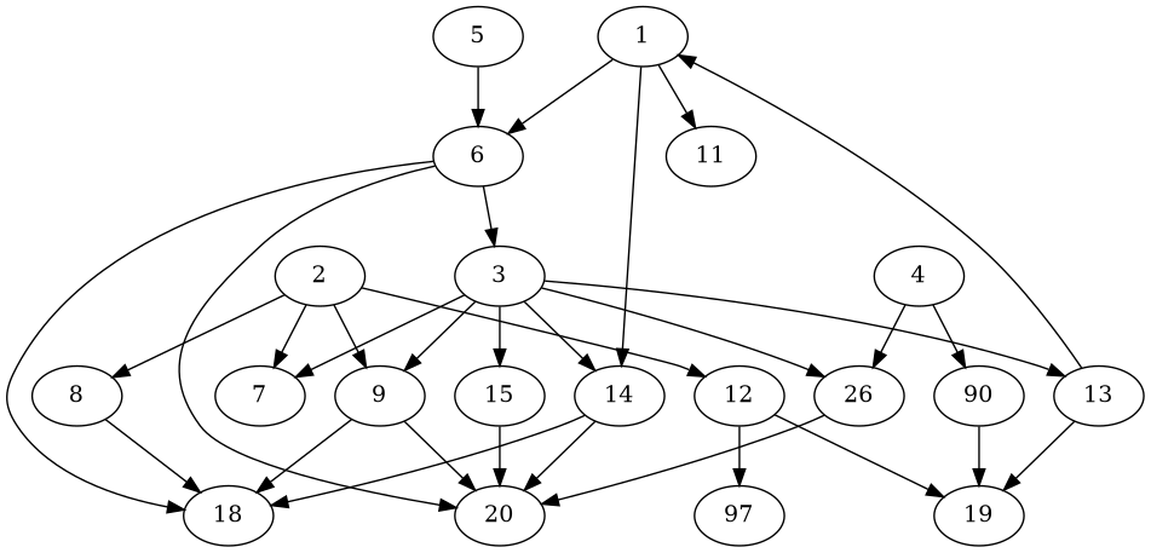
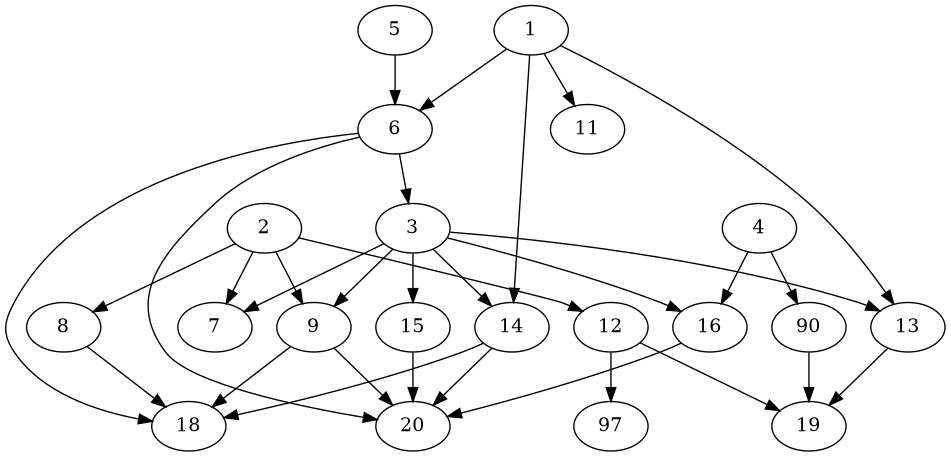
  digraph {
    node [alpha=0.04]
    1 [alpha=0.19 expect_size=41328640]
    6 [expect_size=27019264]
    11 [alpha=0.16 expect_size=50914304]
    13 [expect_size=28465152]
    14 [alpha=0.10 expect_size=10346496]
    18 [alpha=0.15 expect_size=24830976]
    20 [alpha=0.08 expect_size=15895552]
    3 [alpha=0.12 expect_size=11370496]
    19 [alpha=0.19 expect_size=38102016]
    2 [alpha=0.11 expect_size=9309184]
    7 [alpha=0.16 expect_size=23270400]
    8 [alpha=0.06 expect_size=9281536]
    9 [alpha=0.11 expect_size=50104320]
    12 [alpha=0.20 expect_size=48755712]
    n15 [alpha=0.17 expect_size=33765376 label=97]
    15 [expect_size=50608128]
-   16 [alpha=0.03 expect_size=25142272 label=26]
+   16 [alpha=0.03 expect_size=25142272]
    4 [alpha=0.17 expect_size=25584640]
    n19 [alpha=0.10 expect_size=23937024 label=90]
    5 [alpha=0.09 expect_size=36140032]
    1 -> 6
    1 -> 11
-   13 -> 1
+   1 -> 13
    1 -> 14
    6 -> 18
    6 -> 20
    6 -> 3
    13 -> 19
    14 -> 18
    14 -> 20
    3 -> 13
    3 -> 14
    3 -> 7
    3 -> 9
    3 -> 15
    3 -> 16
    2 -> 7
    2 -> 8
    2 -> 9
    2 -> 12
    8 -> 18
    9 -> 18
    9 -> 20
    12 -> 19
    12 -> n15
    15 -> 20
    16 -> 20
    4 -> 16
    4 -> n19
    n19 -> 19
    5 -> 6
  }
